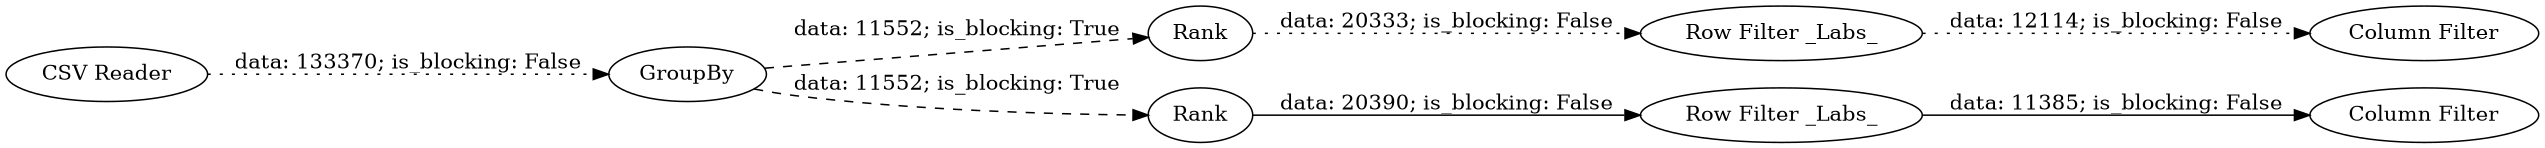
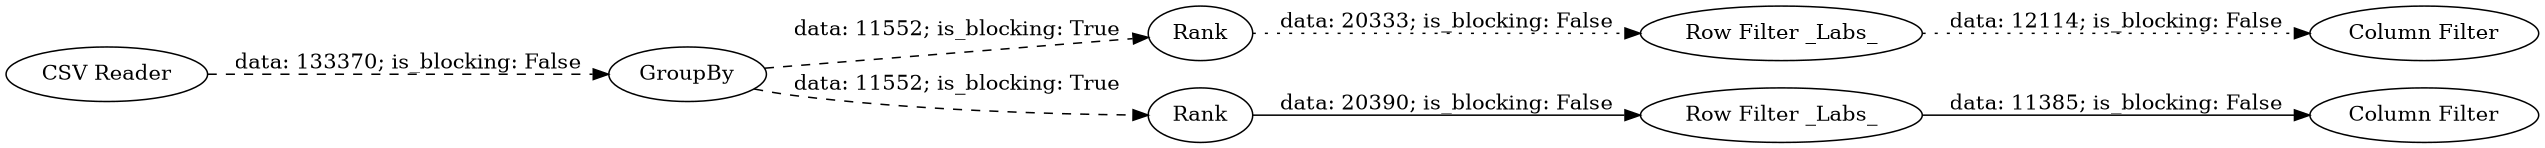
  digraph {
    rankdir=LR
    edge [style=dotted]
    n1 [label="CSV Reader"]
    n2 [label=GroupBy]
    n3 [label="Row Filter _Labs_"]
    n4 [label="Column Filter"]
    n5 [label=Rank]
    n6 [label="Row Filter _Labs_"]
    n7 [label="Column Filter"]
    n8 [label=Rank]
-   n1 -> n2 [label="data: 133370; is_blocking: False"]
+   n1 -> n2 [label="data: 133370; is_blocking: False" style=dashed]
    n2 -> n5 [label="data: 11552; is_blocking: True" style=dashed]
    n2 -> n8 [label="data: 11552; is_blocking: True" style=dashed]
    n3 -> n4 [label="data: 12114; is_blocking: False"]
    n5 -> n3 [label="data: 20333; is_blocking: False"]
    n6 -> n7 [label="data: 11385; is_blocking: False" style=solid]
    n8 -> n6 [label="data: 20390; is_blocking: False" style=solid]
  }
